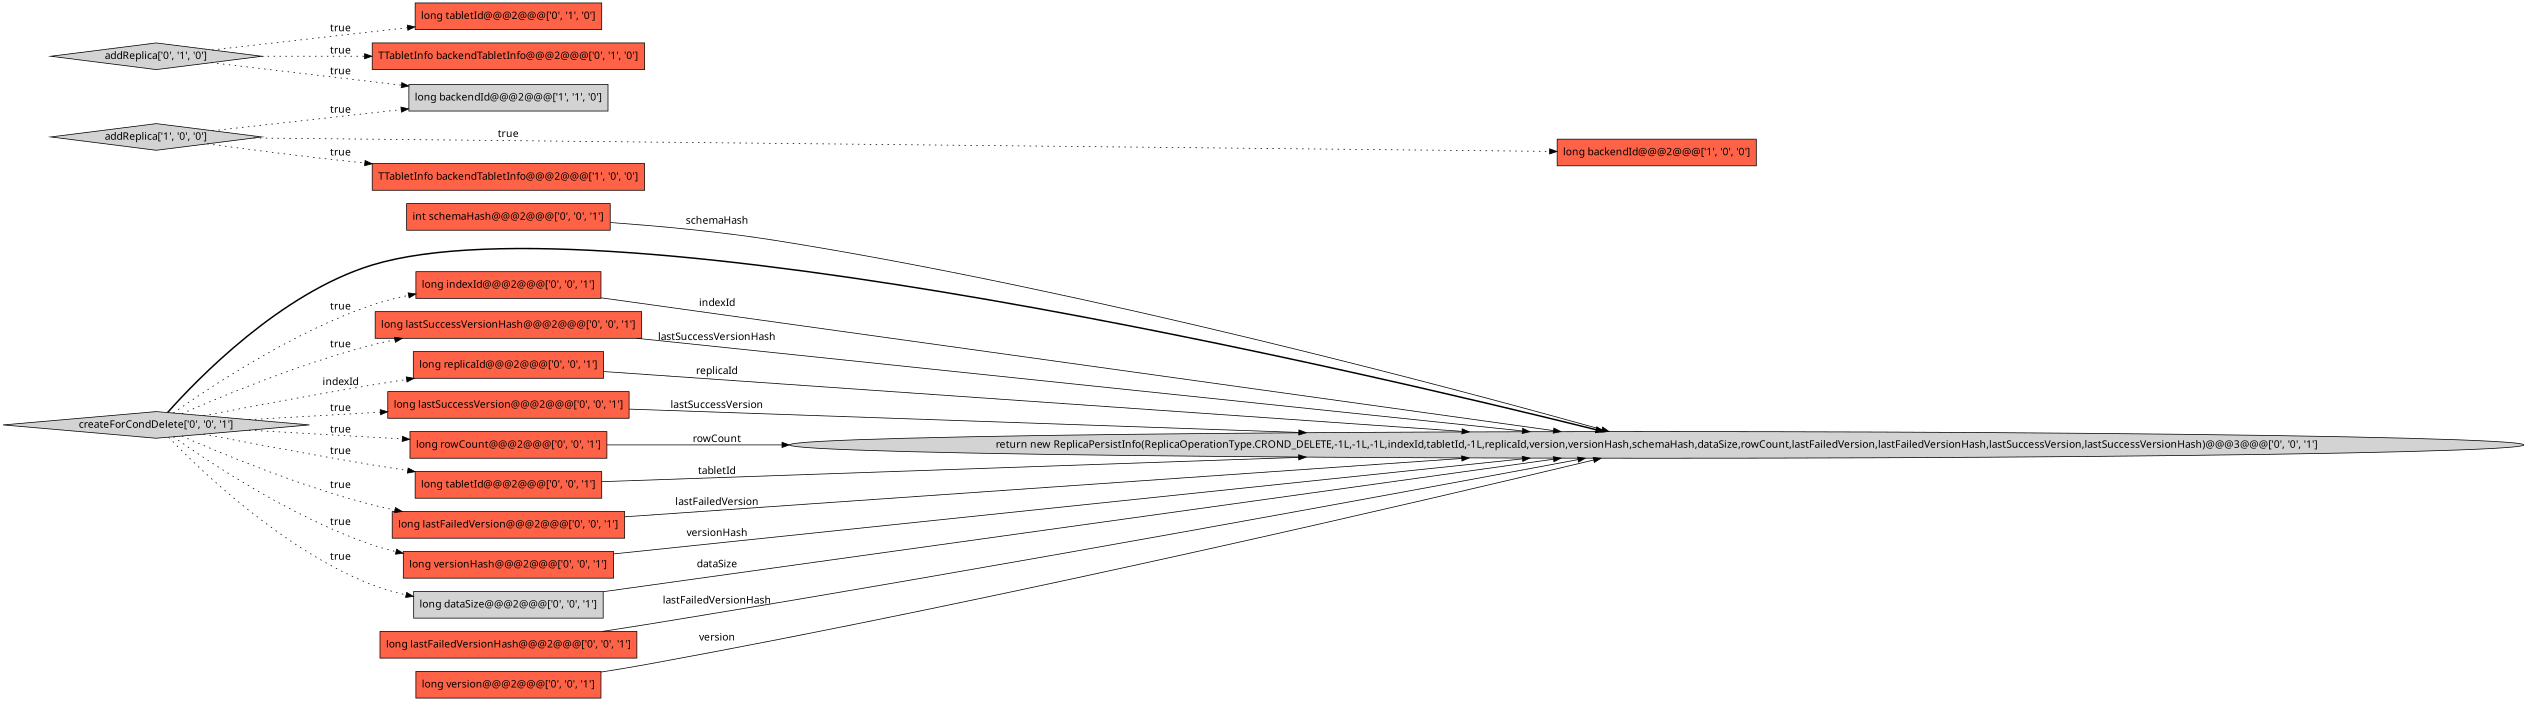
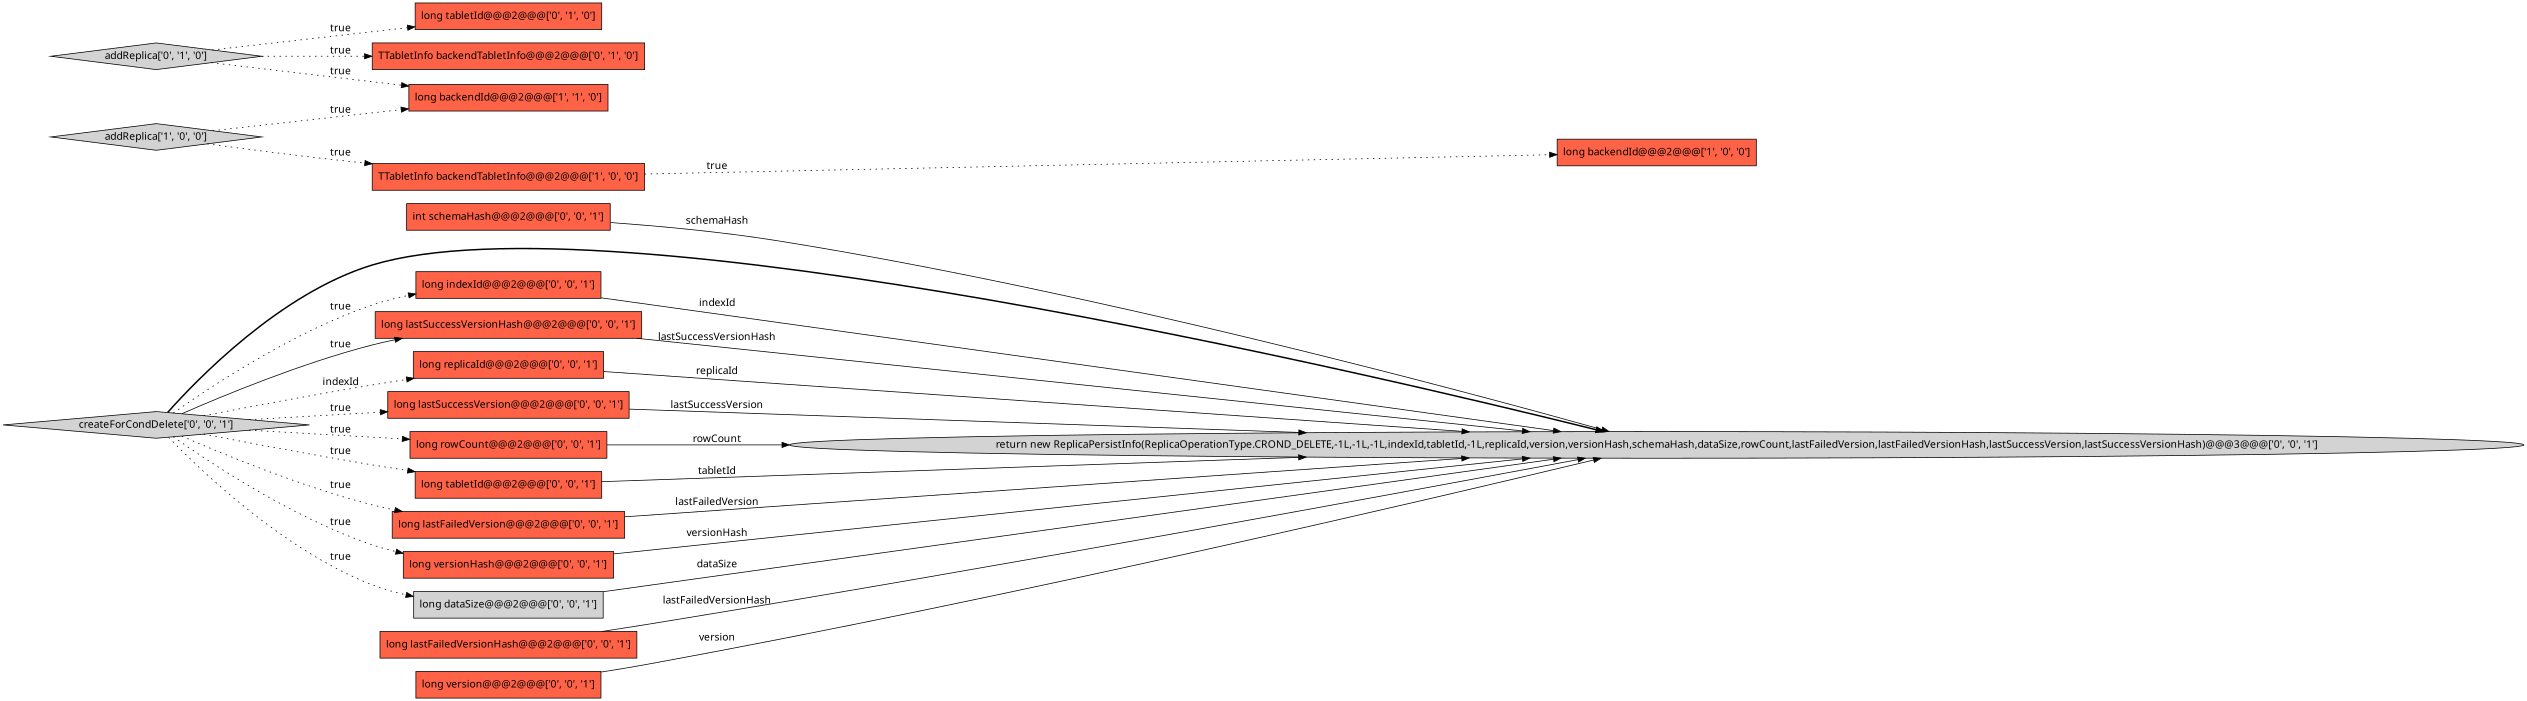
  digraph {
    fontname="Noto Sans"
    rankdir=LR
    node [fillcolor=tomato fontname="Noto Sans" shape=box style=filled]
    edge [fontname="Noto Sans" style=dotted]
    n1 [label="int schemaHash@@@2@@@['0', '0', '1']"]
    n2 [fillcolor=lightgray label="return new ReplicaPersistInfo(ReplicaOperationType.CROND_DELETE,-1L,-1L,-1L,indexId,tabletId,-1L,replicaId,version,versionHash,schemaHash,dataSize,rowCount,lastFailedVersion,lastFailedVersionHash,lastSuccessVersion,lastSuccessVersionHash)@@@3@@@['0', '0', '1']" shape=ellipse]
    n3 [label="long indexId@@@2@@@['0', '0', '1']"]
    n4 [label="long tabletId@@@2@@@['0', '1', '0']"]
    n5 [label="TTabletInfo backendTabletInfo@@@2@@@['0', '1', '0']"]
    n6 [label="long lastFailedVersionHash@@@2@@@['0', '0', '1']"]
    n7 [label="long lastSuccessVersionHash@@@2@@@['0', '0', '1']"]
    n8 [fillcolor=lightgray label="addReplica['0', '1', '0']" shape=diamond]
-   n9 [fillcolor=lightgray label="long backendId@@@2@@@['1', '1', '0']"]
+   n9 [label="long backendId@@@2@@@['1', '1', '0']"]
    n10 [label="long replicaId@@@2@@@['0', '0', '1']"]
    n11 [fillcolor=lightgray label="createForCondDelete['0', '0', '1']" shape=diamond]
    n12 [label="long lastSuccessVersion@@@2@@@['0', '0', '1']"]
    n13 [label="long rowCount@@@2@@@['0', '0', '1']"]
    n14 [label="long tabletId@@@2@@@['0', '0', '1']"]
    n15 [label="long lastFailedVersion@@@2@@@['0', '0', '1']"]
    n16 [label="long versionHash@@@2@@@['0', '0', '1']"]
    n17 [fillcolor=lightgray label="long dataSize@@@2@@@['0', '0', '1']"]
    n18 [label="long version@@@2@@@['0', '0', '1']"]
    n19 [fillcolor=lightgray label="addReplica['1', '0', '0']" shape=diamond]
    n20 [label="long backendId@@@2@@@['1', '0', '0']"]
    n21 [label="TTabletInfo backendTabletInfo@@@2@@@['1', '0', '0']"]
    n1 -> n2 [label=schemaHash style=solid]
    n3 -> n2 [label=indexId style=solid]
    n6 -> n2 [label=lastFailedVersionHash style=solid]
    n7 -> n2 [label=lastSuccessVersionHash style=solid]
    n8 -> n4 [label=true]
    n8 -> n5 [label=true]
    n8 -> n9 [label=true]
    n10 -> n2 [label=replicaId style=solid]
    n11 -> n2 [style=bold]
    n11 -> n3 [label=true]
-   n11 -> n7 [label=true]
+   n11 -> n7 [label=true style=solid]
    n11 -> n10 [label=indexId]
    n11 -> n12 [label=true]
    n11 -> n13 [label=true]
    n11 -> n14 [label=true]
    n11 -> n15 [label=true]
    n11 -> n16 [label=true]
    n11 -> n17 [label=true]
    n12 -> n2 [label=lastSuccessVersion style=solid]
    n13 -> n2 [label=rowCount style=solid]
    n14 -> n2 [label=tabletId style=solid]
    n15 -> n2 [label=lastFailedVersion style=solid]
    n16 -> n2 [label=versionHash style=solid]
    n17 -> n2 [label=dataSize style=solid]
    n18 -> n2 [label=version style=solid]
    n19 -> n9 [label=true]
-   n19 -> n20 [label=true]
+   n21 -> n20 [label=true]
    n19 -> n21 [label=true]
  }
